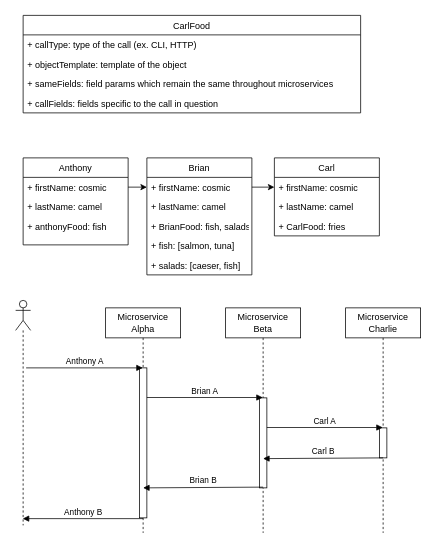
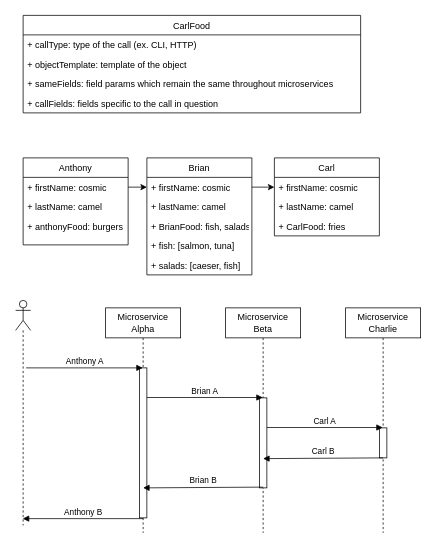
  <mxCell id="0" />
  <mxCell id="1" parent="0" />
  <mxCell id="2" value="" style="shape=umlLifeline;participant=umlActor;perimeter=lifelinePerimeter;whiteSpace=wrap;html=1;container=1;collapsible=0;recursiveResize=0;verticalAlign=top;spacingTop=36;labelBackgroundColor=#ffffff;outlineConnect=0;" vertex="1" parent="1"><mxGeometry x="20" y="400" width="20" height="300" as="geometry" /></mxCell>
  <mxCell id="3" value="&lt;div&gt;Microservice&lt;/div&gt;&lt;div&gt;Alpha&lt;br&gt;&lt;/div&gt;" style="shape=umlLifeline;perimeter=lifelinePerimeter;whiteSpace=wrap;html=1;container=1;collapsible=0;recursiveResize=0;outlineConnect=0;" vertex="1" parent="1"><mxGeometry x="140" y="410" width="100" height="300" as="geometry" /></mxCell>
  <mxCell id="4" value="" style="html=1;points=[];perimeter=orthogonalPerimeter;" vertex="1" parent="3"><mxGeometry x="45" y="80" width="10" height="200" as="geometry" /></mxCell>
  <mxCell id="5" value="&lt;div&gt;Microservice &lt;br&gt;&lt;/div&gt;&lt;div&gt;Beta&lt;br&gt;&lt;/div&gt;" style="shape=umlLifeline;perimeter=lifelinePerimeter;whiteSpace=wrap;html=1;container=1;collapsible=0;recursiveResize=0;outlineConnect=0;" vertex="1" parent="1"><mxGeometry x="300" y="410" width="100" height="300" as="geometry" /></mxCell>
  <mxCell id="6" value="" style="html=1;points=[];perimeter=orthogonalPerimeter;" vertex="1" parent="5"><mxGeometry x="45" y="120" width="10" height="120" as="geometry" /></mxCell>
  <mxCell id="7" value="&lt;div&gt;Microservice&lt;/div&gt;&lt;div&gt;Charlie&lt;br&gt;&lt;/div&gt;" style="shape=umlLifeline;perimeter=lifelinePerimeter;whiteSpace=wrap;html=1;container=1;collapsible=0;recursiveResize=0;outlineConnect=0;" vertex="1" parent="1"><mxGeometry x="460" y="410" width="100" height="300" as="geometry" /></mxCell>
  <mxCell id="8" value="" style="html=1;points=[];perimeter=orthogonalPerimeter;" vertex="1" parent="7"><mxGeometry x="45" y="160" width="10" height="40" as="geometry" /></mxCell>
  <mxCell id="9" value="Anthony A" style="html=1;verticalAlign=bottom;endArrow=block;exitX=0.7;exitY=0.3;exitDx=0;exitDy=0;exitPerimeter=0;" edge="1" parent="1" source="2" target="3"><mxGeometry width="80" relative="1" as="geometry"><mxPoint x="50" y="490" as="sourcePoint" /><mxPoint x="130" y="490" as="targetPoint" /></mxGeometry></mxCell>
  <mxCell id="10" value="Brian A" style="html=1;verticalAlign=bottom;endArrow=block;" edge="1" parent="1" target="5"><mxGeometry width="80" relative="1" as="geometry"><mxPoint x="195" y="529.5" as="sourcePoint" /><mxPoint x="334.5" y="529.5" as="targetPoint" /></mxGeometry></mxCell>
  <mxCell id="11" value="Carl A" style="html=1;verticalAlign=bottom;endArrow=block;" edge="1" parent="1"><mxGeometry width="80" relative="1" as="geometry"><mxPoint x="355" y="569.5" as="sourcePoint" /><mxPoint x="509.5" y="569.5" as="targetPoint" /></mxGeometry></mxCell>
  <mxCell id="12" value="Carl B" style="html=1;verticalAlign=bottom;endArrow=block;" edge="1" parent="1"><mxGeometry width="80" relative="1" as="geometry"><mxPoint x="510" y="610" as="sourcePoint" /><mxPoint x="350" y="611" as="targetPoint" /></mxGeometry></mxCell>
  <mxCell id="13" value="Brian B" style="html=1;verticalAlign=bottom;endArrow=block;" edge="1" parent="1"><mxGeometry width="80" relative="1" as="geometry"><mxPoint x="350" y="649" as="sourcePoint" /><mxPoint x="190" y="650" as="targetPoint" /></mxGeometry></mxCell>
  <mxCell id="14" value="Anthony B" style="html=1;verticalAlign=bottom;endArrow=block;" edge="1" parent="1" target="2"><mxGeometry width="80" relative="1" as="geometry"><mxPoint x="190" y="691" as="sourcePoint" /><mxPoint x="50" y="690.5" as="targetPoint" /></mxGeometry></mxCell>
  <mxCell id="15" value="Anthony" style="swimlane;fontStyle=0;childLayout=stackLayout;horizontal=1;startSize=26;fillColor=none;horizontalStack=0;resizeParent=1;resizeParentMax=0;resizeLast=0;collapsible=1;marginBottom=0;" vertex="1" parent="1"><mxGeometry x="30" y="210" width="140" height="116" as="geometry" /></mxCell>
  <mxCell id="16" value="+ firstName: cosmic" style="text;strokeColor=none;fillColor=none;align=left;verticalAlign=top;spacingLeft=4;spacingRight=4;overflow=hidden;rotatable=0;points=[[0,0.5],[1,0.5]];portConstraint=eastwest;" vertex="1" parent="15"><mxGeometry y="26" width="140" height="26" as="geometry" /></mxCell>
  <mxCell id="17" value="+ lastName: camel" style="text;strokeColor=none;fillColor=none;align=left;verticalAlign=top;spacingLeft=4;spacingRight=4;overflow=hidden;rotatable=0;points=[[0,0.5],[1,0.5]];portConstraint=eastwest;" vertex="1" parent="15"><mxGeometry y="52" width="140" height="26" as="geometry" /></mxCell>
- <mxCell id="18" value="+ anthonyFood: fish" style="text;strokeColor=none;fillColor=none;align=left;verticalAlign=top;spacingLeft=4;spacingRight=4;overflow=hidden;rotatable=0;points=[[0,0.5],[1,0.5]];portConstraint=eastwest;" vertex="1" parent="15"><mxGeometry y="78" width="140" height="38" as="geometry" /></mxCell>
+ <mxCell id="18" value="+ anthonyFood: burgers" style="text;strokeColor=none;fillColor=none;align=left;verticalAlign=top;spacingLeft=4;spacingRight=4;overflow=hidden;rotatable=0;points=[[0,0.5],[1,0.5]];portConstraint=eastwest;" vertex="1" parent="15"><mxGeometry y="78" width="140" height="38" as="geometry" /></mxCell>
  <mxCell id="19" value="Brian" style="swimlane;fontStyle=0;childLayout=stackLayout;horizontal=1;startSize=26;fillColor=none;horizontalStack=0;resizeParent=1;resizeParentMax=0;resizeLast=0;collapsible=1;marginBottom=0;" vertex="1" parent="1"><mxGeometry x="195" y="210" width="140" height="156" as="geometry" /></mxCell>
  <mxCell id="20" value="+ firstName: cosmic" style="text;strokeColor=none;fillColor=none;align=left;verticalAlign=top;spacingLeft=4;spacingRight=4;overflow=hidden;rotatable=0;points=[[0,0.5],[1,0.5]];portConstraint=eastwest;" vertex="1" parent="19"><mxGeometry y="26" width="140" height="26" as="geometry" /></mxCell>
  <mxCell id="21" value="+ lastName: camel" style="text;strokeColor=none;fillColor=none;align=left;verticalAlign=top;spacingLeft=4;spacingRight=4;overflow=hidden;rotatable=0;points=[[0,0.5],[1,0.5]];portConstraint=eastwest;" vertex="1" parent="19"><mxGeometry y="52" width="140" height="26" as="geometry" /></mxCell>
  <mxCell id="22" value="+ BrianFood: fish, salads" style="text;strokeColor=none;fillColor=none;align=left;verticalAlign=top;spacingLeft=4;spacingRight=4;overflow=hidden;rotatable=0;points=[[0,0.5],[1,0.5]];portConstraint=eastwest;" vertex="1" parent="19"><mxGeometry y="78" width="140" height="26" as="geometry" /></mxCell>
  <mxCell id="23" value="+ fish: [salmon, tuna]" style="text;strokeColor=none;fillColor=none;align=left;verticalAlign=top;spacingLeft=4;spacingRight=4;overflow=hidden;rotatable=0;points=[[0,0.5],[1,0.5]];portConstraint=eastwest;" vertex="1" parent="19"><mxGeometry y="104" width="140" height="26" as="geometry" /></mxCell>
  <mxCell id="24" value="+ salads: [caeser, fish]" style="text;strokeColor=none;fillColor=none;align=left;verticalAlign=top;spacingLeft=4;spacingRight=4;overflow=hidden;rotatable=0;points=[[0,0.5],[1,0.5]];portConstraint=eastwest;" vertex="1" parent="19"><mxGeometry y="130" width="140" height="26" as="geometry" /></mxCell>
  <mxCell id="25" value="Carl" style="swimlane;fontStyle=0;childLayout=stackLayout;horizontal=1;startSize=26;fillColor=none;horizontalStack=0;resizeParent=1;resizeParentMax=0;resizeLast=0;collapsible=1;marginBottom=0;" vertex="1" parent="1"><mxGeometry x="365" y="210" width="140" height="104" as="geometry" /></mxCell>
  <mxCell id="26" value="+ firstName: cosmic" style="text;strokeColor=none;fillColor=none;align=left;verticalAlign=top;spacingLeft=4;spacingRight=4;overflow=hidden;rotatable=0;points=[[0,0.5],[1,0.5]];portConstraint=eastwest;" vertex="1" parent="25"><mxGeometry y="26" width="140" height="26" as="geometry" /></mxCell>
  <mxCell id="27" value="+ lastName: camel" style="text;strokeColor=none;fillColor=none;align=left;verticalAlign=top;spacingLeft=4;spacingRight=4;overflow=hidden;rotatable=0;points=[[0,0.5],[1,0.5]];portConstraint=eastwest;" vertex="1" parent="25"><mxGeometry y="52" width="140" height="26" as="geometry" /></mxCell>
  <mxCell id="28" value="+ CarlFood: fries" style="text;strokeColor=none;fillColor=none;align=left;verticalAlign=top;spacingLeft=4;spacingRight=4;overflow=hidden;rotatable=0;points=[[0,0.5],[1,0.5]];portConstraint=eastwest;" vertex="1" parent="25"><mxGeometry y="78" width="140" height="26" as="geometry" /></mxCell>
  <mxCell id="29" style="edgeStyle=orthogonalEdgeStyle;rounded=0;orthogonalLoop=1;jettySize=auto;html=1;exitX=1;exitY=0.5;exitDx=0;exitDy=0;entryX=0;entryY=0.5;entryDx=0;entryDy=0;" edge="1" parent="1" source="16" target="20"><mxGeometry relative="1" as="geometry"><mxPoint x="250" y="249" as="targetPoint" /></mxGeometry></mxCell>
  <mxCell id="30" style="edgeStyle=orthogonalEdgeStyle;rounded=0;orthogonalLoop=1;jettySize=auto;html=1;exitX=1;exitY=0.5;exitDx=0;exitDy=0;entryX=0;entryY=0.5;entryDx=0;entryDy=0;" edge="1" parent="1" source="20" target="26"><mxGeometry relative="1" as="geometry" /></mxCell>
  <mxCell id="31" value="CarlFood" style="swimlane;fontStyle=0;childLayout=stackLayout;horizontal=1;startSize=26;fillColor=none;horizontalStack=0;resizeParent=1;resizeParentMax=0;resizeLast=0;collapsible=1;marginBottom=0;" vertex="1" parent="1"><mxGeometry x="30" y="20" width="450" height="130" as="geometry" /></mxCell>
  <mxCell id="32" value="+ callType: type of the call (ex. CLI, HTTP)" style="text;strokeColor=none;fillColor=none;align=left;verticalAlign=top;spacingLeft=4;spacingRight=4;overflow=hidden;rotatable=0;points=[[0,0.5],[1,0.5]];portConstraint=eastwest;" vertex="1" parent="31"><mxGeometry y="26" width="450" height="26" as="geometry" /></mxCell>
  <mxCell id="33" value="+ objectTemplate: template of the object " style="text;strokeColor=none;fillColor=none;align=left;verticalAlign=top;spacingLeft=4;spacingRight=4;overflow=hidden;rotatable=0;points=[[0,0.5],[1,0.5]];portConstraint=eastwest;" vertex="1" parent="31"><mxGeometry y="52" width="450" height="26" as="geometry" /></mxCell>
  <mxCell id="34" value="+ sameFields: field params which remain the same throughout microservices" style="text;strokeColor=none;fillColor=none;align=left;verticalAlign=top;spacingLeft=4;spacingRight=4;overflow=hidden;rotatable=0;points=[[0,0.5],[1,0.5]];portConstraint=eastwest;" vertex="1" parent="31"><mxGeometry y="78" width="450" height="26" as="geometry" /></mxCell>
  <mxCell id="35" value="+ callFields: fields specific to the call in question" style="text;strokeColor=none;fillColor=none;align=left;verticalAlign=top;spacingLeft=4;spacingRight=4;overflow=hidden;rotatable=0;points=[[0,0.5],[1,0.5]];portConstraint=eastwest;" vertex="1" parent="31"><mxGeometry y="104" width="450" height="26" as="geometry" /></mxCell>
